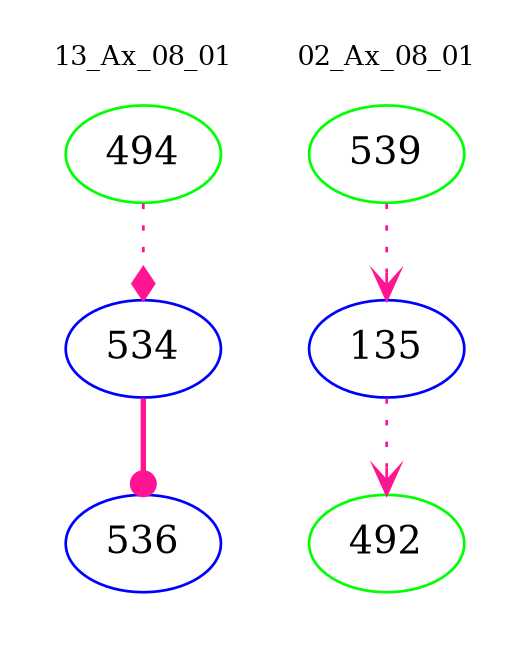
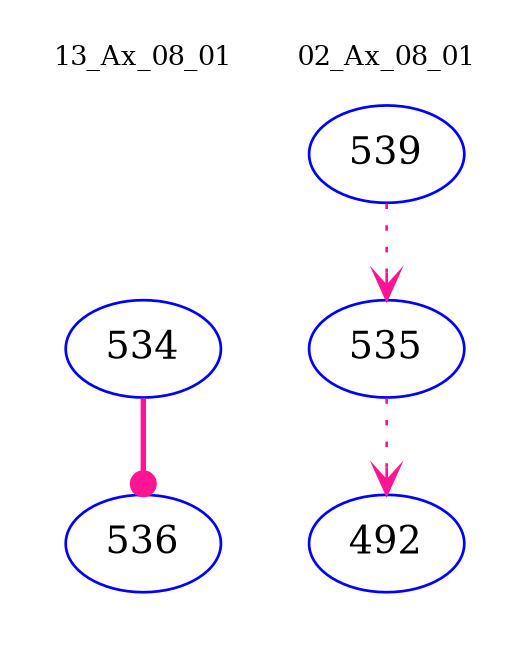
  digraph {
    node [color=blue]
    edge [arrowhead=vee color=deeppink style=dotted]
-   n1 [color=green label=494]
    n2 [label=534]
    n3 [label=536]
-   n4 [color=green label=539]
-   n5 [label=135]
-   n6 [color=green label=492]
+   n4 [label=539]
+   n5 [label=535]
+   n6 [label=492]
    subgraph cluster_1 {
      color=white
      fontsize=10
      label="13_Ax_08_01"
-     n1
      n2
      n3
    }
    subgraph cluster_2 {
      color=white
      fontsize=10
      label="02_Ax_08_01"
      n4
      n5
      n6
    }
-   n1 -> n2 [arrowhead=diamond]
    n2 -> n3 [arrowhead=dot style=bold]
    n4 -> n5
    n5 -> n6
  }
